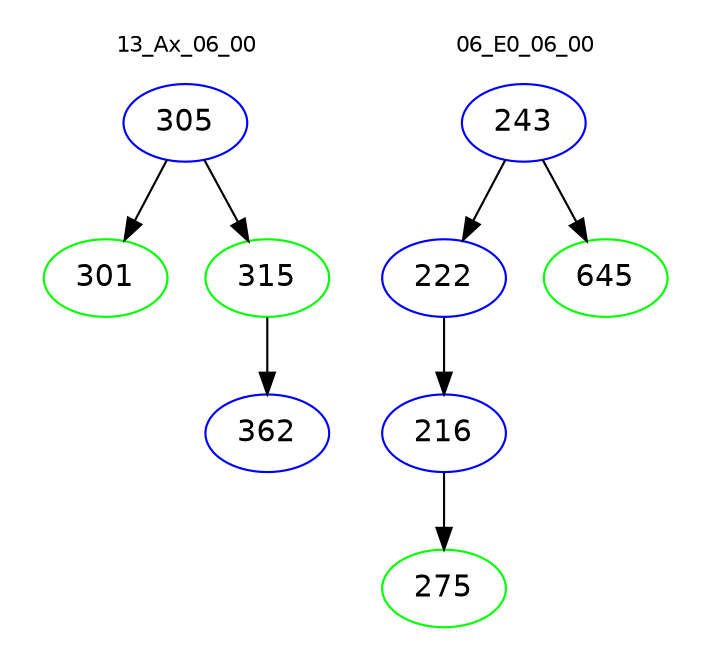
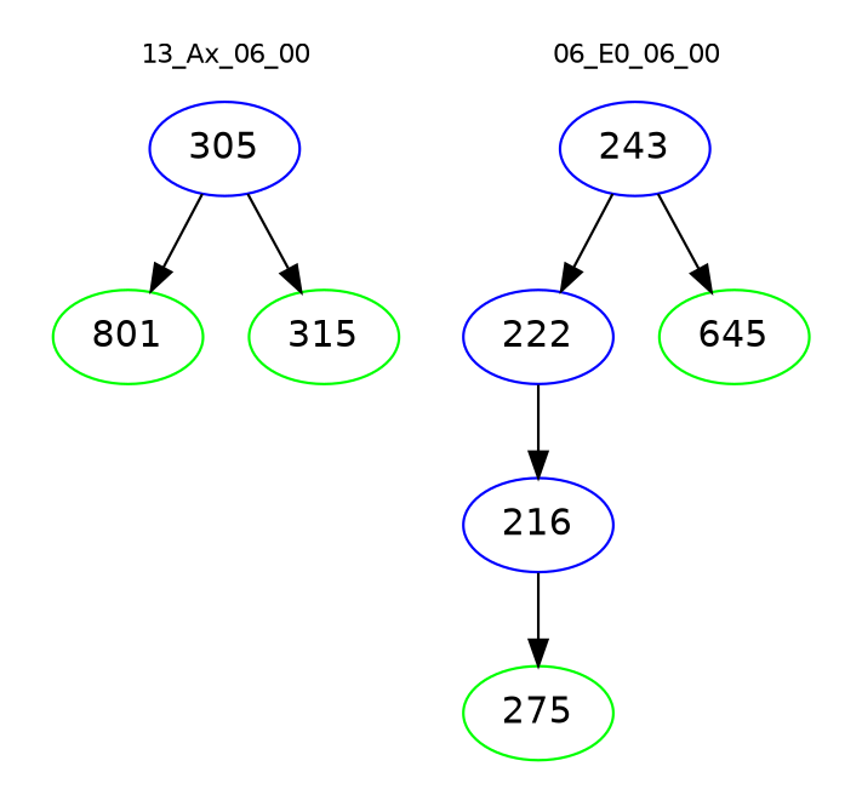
  digraph {
    fontname="DejaVu Sans"
    node [color=blue fontname="DejaVu Sans"]
    edge [color=black fontname="DejaVu Sans"]
    n1 [label=305]
-   n2 [color=green label=301]
+   n2 [color=green label=801]
    n3 [color=green label=315]
-   n4 [label=362]
    n5 [label=243]
    n6 [label=222]
    n7 [color=green label=645]
    n8 [label=216]
    n9 [color=green label=275]
    subgraph cluster_1 {
      color=white
      fontsize=10
      label="13_Ax_06_00"
      n1
      n2
      n3
-     n4
    }
    subgraph cluster_2 {
      color=white
      fontsize=10
      label="06_E0_06_00"
      n5
      n6
      n7
      n8
      n9
    }
    n1 -> n2
    n1 -> n3
-   n3 -> n4
    n5 -> n6
    n5 -> n7
    n6 -> n8
    n8 -> n9
  }
